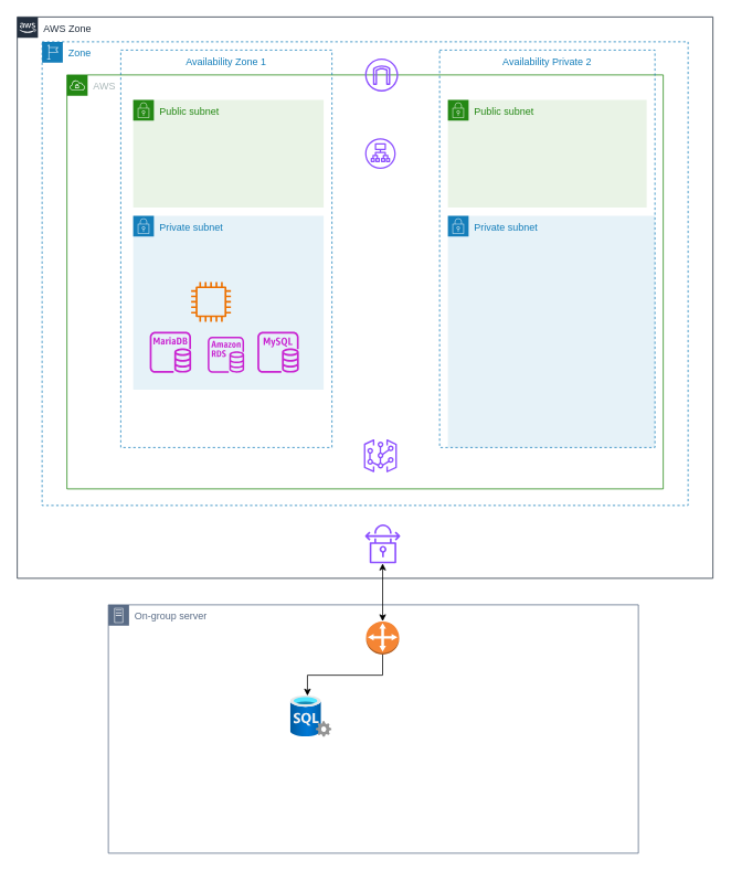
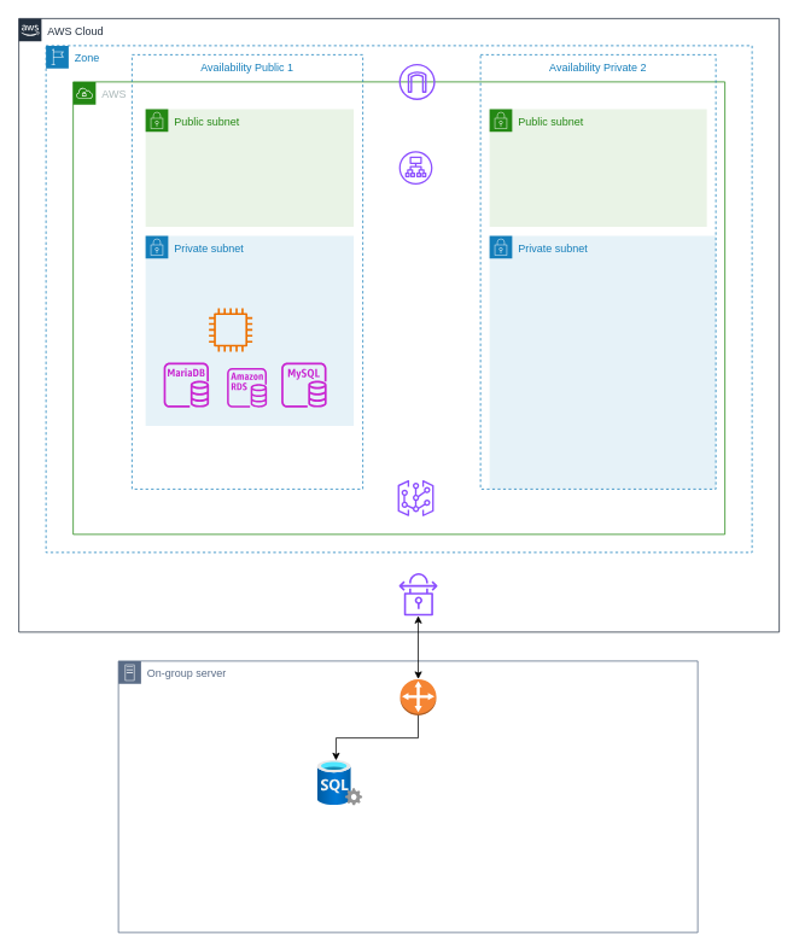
  <mxCell id="0" />
  <mxCell id="1" parent="0" />
- <mxCell id="2" value="AWS Zone" style="points=[[0,0],[0.25,0],[0.5,0],[0.75,0],[1,0],[1,0.25],[1,0.5],[1,0.75],[1,1],[0.75,1],[0.5,1],[0.25,1],[0,1],[0,0.75],[0,0.5],[0,0.25]];outlineConnect=0;gradientColor=none;html=1;whiteSpace=wrap;fontSize=12;fontStyle=0;container=1;pointerEvents=0;collapsible=0;recursiveResize=0;shape=mxgraph.aws4.group;grIcon=mxgraph.aws4.group_aws_cloud_alt;strokeColor=#232F3E;fillColor=none;verticalAlign=top;align=left;spacingLeft=30;fontColor=#232F3E;dashed=0;" parent="1" vertex="1"><mxGeometry x="20" y="20" width="840" height="678" as="geometry" /></mxCell>
+ <mxCell id="2" value="AWS Cloud" style="points=[[0,0],[0.25,0],[0.5,0],[0.75,0],[1,0],[1,0.25],[1,0.5],[1,0.75],[1,1],[0.75,1],[0.5,1],[0.25,1],[0,1],[0,0.75],[0,0.5],[0,0.25]];outlineConnect=0;gradientColor=none;html=1;whiteSpace=wrap;fontSize=12;fontStyle=0;container=1;pointerEvents=0;collapsible=0;recursiveResize=0;shape=mxgraph.aws4.group;grIcon=mxgraph.aws4.group_aws_cloud_alt;strokeColor=#232F3E;fillColor=none;verticalAlign=top;align=left;spacingLeft=30;fontColor=#232F3E;dashed=0;" parent="1" vertex="1"><mxGeometry x="20" y="20" width="840" height="678" as="geometry" /></mxCell>
  <mxCell id="3" value="AWS" style="points=[[0,0],[0.25,0],[0.5,0],[0.75,0],[1,0],[1,0.25],[1,0.5],[1,0.75],[1,1],[0.75,1],[0.5,1],[0.25,1],[0,1],[0,0.75],[0,0.5],[0,0.25]];outlineConnect=0;gradientColor=none;html=1;whiteSpace=wrap;fontSize=12;fontStyle=0;container=1;pointerEvents=0;collapsible=0;recursiveResize=0;shape=mxgraph.aws4.group;grIcon=mxgraph.aws4.group_vpc;strokeColor=#248814;fillColor=none;verticalAlign=top;align=left;spacingLeft=30;fontColor=#AAB7B8;dashed=0;" parent="2" vertex="1"><mxGeometry x="60" y="70" width="720" height="500" as="geometry" /></mxCell>
  <mxCell id="4" value="" style="sketch=0;outlineConnect=0;fontColor=#232F3E;gradientColor=none;fillColor=#8C4FFF;strokeColor=none;dashed=0;verticalLabelPosition=bottom;verticalAlign=top;align=center;html=1;fontSize=12;fontStyle=0;aspect=fixed;pointerEvents=1;shape=mxgraph.aws4.internet_gateway;" parent="3" vertex="1"><mxGeometry x="360" y="-20" width="40" height="40" as="geometry" /></mxCell>
  <mxCell id="5" value="Zone" style="points=[[0,0],[0.25,0],[0.5,0],[0.75,0],[1,0],[1,0.25],[1,0.5],[1,0.75],[1,1],[0.75,1],[0.5,1],[0.25,1],[0,1],[0,0.75],[0,0.5],[0,0.25]];outlineConnect=0;gradientColor=none;html=1;whiteSpace=wrap;fontSize=12;fontStyle=0;container=1;pointerEvents=0;collapsible=0;recursiveResize=0;shape=mxgraph.aws4.group;grIcon=mxgraph.aws4.group_region;strokeColor=#147EBA;fillColor=none;verticalAlign=top;align=left;spacingLeft=30;fontColor=#147EBA;dashed=1;" parent="2" vertex="1"><mxGeometry x="30" y="30" width="780" height="560" as="geometry" /></mxCell>
  <mxCell id="6" value="Public subnet" style="points=[[0,0],[0.25,0],[0.5,0],[0.75,0],[1,0],[1,0.25],[1,0.5],[1,0.75],[1,1],[0.75,1],[0.5,1],[0.25,1],[0,1],[0,0.75],[0,0.5],[0,0.25]];outlineConnect=0;gradientColor=none;html=1;whiteSpace=wrap;fontSize=12;fontStyle=0;container=1;pointerEvents=0;collapsible=0;recursiveResize=0;shape=mxgraph.aws4.group;grIcon=mxgraph.aws4.group_security_group;grStroke=0;strokeColor=#248814;fillColor=#E9F3E6;verticalAlign=top;align=left;spacingLeft=30;fontColor=#248814;dashed=0;" parent="5" vertex="1"><mxGeometry x="110" y="70" width="230" height="130" as="geometry" /></mxCell>
  <mxCell id="7" value="Public subnet" style="points=[[0,0],[0.25,0],[0.5,0],[0.75,0],[1,0],[1,0.25],[1,0.5],[1,0.75],[1,1],[0.75,1],[0.5,1],[0.25,1],[0,1],[0,0.75],[0,0.5],[0,0.25]];outlineConnect=0;gradientColor=none;html=1;whiteSpace=wrap;fontSize=12;fontStyle=0;container=1;pointerEvents=0;collapsible=0;recursiveResize=0;shape=mxgraph.aws4.group;grIcon=mxgraph.aws4.group_security_group;grStroke=0;strokeColor=#248814;fillColor=#E9F3E6;verticalAlign=top;align=left;spacingLeft=30;fontColor=#248814;dashed=0;" parent="5" vertex="1"><mxGeometry x="490" y="70" width="240" height="130" as="geometry" /></mxCell>
  <mxCell id="8" value="Private subnet" style="points=[[0,0],[0.25,0],[0.5,0],[0.75,0],[1,0],[1,0.25],[1,0.5],[1,0.75],[1,1],[0.75,1],[0.5,1],[0.25,1],[0,1],[0,0.75],[0,0.5],[0,0.25]];outlineConnect=0;gradientColor=none;html=1;whiteSpace=wrap;fontSize=12;fontStyle=0;container=1;pointerEvents=0;collapsible=0;recursiveResize=0;shape=mxgraph.aws4.group;grIcon=mxgraph.aws4.group_security_group;grStroke=0;strokeColor=#147EBA;fillColor=#E6F2F8;verticalAlign=top;align=left;spacingLeft=30;fontColor=#147EBA;dashed=0;" parent="5" vertex="1"><mxGeometry x="110" y="210" width="230" height="210" as="geometry" /></mxCell>
  <mxCell id="9" value="" style="sketch=0;outlineConnect=0;fontColor=#232F3E;gradientColor=none;fillColor=#ED7100;strokeColor=none;dashed=0;verticalLabelPosition=bottom;verticalAlign=top;align=center;html=1;fontSize=12;fontStyle=0;aspect=fixed;pointerEvents=1;shape=mxgraph.aws4.instance2;" parent="8" vertex="1"><mxGeometry x="70" y="80" width="48" height="48" as="geometry" /></mxCell>
  <mxCell id="10" value="Private subnet" style="points=[[0,0],[0.25,0],[0.5,0],[0.75,0],[1,0],[1,0.25],[1,0.5],[1,0.75],[1,1],[0.75,1],[0.5,1],[0.25,1],[0,1],[0,0.75],[0,0.5],[0,0.25]];outlineConnect=0;gradientColor=none;html=1;whiteSpace=wrap;fontSize=12;fontStyle=0;container=1;pointerEvents=0;collapsible=0;recursiveResize=0;shape=mxgraph.aws4.group;grIcon=mxgraph.aws4.group_security_group;grStroke=0;strokeColor=#147EBA;fillColor=#E6F2F8;verticalAlign=top;align=left;spacingLeft=30;fontColor=#147EBA;dashed=0;" parent="5" vertex="1"><mxGeometry x="490" y="210" width="250" height="280" as="geometry" /></mxCell>
  <mxCell id="11" value="Availability Private 2" style="fillColor=none;strokeColor=#147EBA;dashed=1;verticalAlign=top;fontStyle=0;fontColor=#147EBA;whiteSpace=wrap;html=1;" parent="10" vertex="1"><mxGeometry x="-10" y="-200" width="260" height="480" as="geometry" /></mxCell>
  <mxCell id="12" value="" style="sketch=0;outlineConnect=0;fontColor=#232F3E;gradientColor=none;fillColor=#8C4FFF;strokeColor=none;dashed=0;verticalLabelPosition=bottom;verticalAlign=top;align=center;html=1;fontSize=12;fontStyle=0;aspect=fixed;pointerEvents=1;shape=mxgraph.aws4.application_load_balancer;" parent="5" vertex="1"><mxGeometry x="390" y="116.5" width="37" height="37" as="geometry" /></mxCell>
- <mxCell id="13" value="Availability Zone 1" style="fillColor=none;strokeColor=#147EBA;dashed=1;verticalAlign=top;fontStyle=0;fontColor=#147EBA;whiteSpace=wrap;html=1;" parent="5" vertex="1"><mxGeometry x="95" y="10" width="255" height="480" as="geometry" /></mxCell>
+ <mxCell id="13" value="Availability Public 1" style="fillColor=none;strokeColor=#147EBA;dashed=1;verticalAlign=top;fontStyle=0;fontColor=#147EBA;whiteSpace=wrap;html=1;" parent="5" vertex="1"><mxGeometry x="95" y="10" width="255" height="480" as="geometry" /></mxCell>
  <mxCell id="14" value="" style="sketch=0;outlineConnect=0;fontColor=#232F3E;gradientColor=none;fillColor=#C925D1;strokeColor=none;dashed=0;verticalLabelPosition=bottom;verticalAlign=top;align=center;html=1;fontSize=12;fontStyle=0;aspect=fixed;pointerEvents=1;shape=mxgraph.aws4.rds_mariadb_instance;" parent="5" vertex="1"><mxGeometry x="130" y="350" width="50" height="50" as="geometry" /></mxCell>
  <mxCell id="15" value="" style="sketch=0;outlineConnect=0;fontColor=#232F3E;gradientColor=none;fillColor=#C925D1;strokeColor=none;dashed=0;verticalLabelPosition=bottom;verticalAlign=top;align=center;html=1;fontSize=12;fontStyle=0;aspect=fixed;pointerEvents=1;shape=mxgraph.aws4.rds_instance;" parent="5" vertex="1"><mxGeometry x="200" y="356" width="44" height="44" as="geometry" /></mxCell>
  <mxCell id="16" value="" style="sketch=0;outlineConnect=0;fontColor=#232F3E;gradientColor=none;fillColor=#8C4FFF;strokeColor=none;dashed=0;verticalLabelPosition=bottom;verticalAlign=top;align=center;html=1;fontSize=12;fontStyle=0;aspect=fixed;pointerEvents=1;shape=mxgraph.aws4.virtual_gateway;" parent="5" vertex="1"><mxGeometry x="388.5" y="480" width="40" height="40" as="geometry" /></mxCell>
  <mxCell id="17" value="" style="sketch=0;outlineConnect=0;fontColor=#232F3E;gradientColor=none;fillColor=#C925D1;strokeColor=none;dashed=0;verticalLabelPosition=bottom;verticalAlign=top;align=center;html=1;fontSize=12;fontStyle=0;aspect=fixed;pointerEvents=1;shape=mxgraph.aws4.rds_mysql_instance;" parent="5" vertex="1"><mxGeometry x="260" y="350" width="50" height="50" as="geometry" /></mxCell>
  <mxCell id="18" value="" style="sketch=0;outlineConnect=0;fontColor=#232F3E;gradientColor=none;fillColor=#8C4FFF;strokeColor=none;dashed=0;verticalLabelPosition=bottom;verticalAlign=top;align=center;html=1;fontSize=12;fontStyle=0;aspect=fixed;pointerEvents=1;shape=mxgraph.aws4.vpn_connection;" parent="2" vertex="1"><mxGeometry x="420" y="612.72" width="42.44" height="47.28" as="geometry" /></mxCell>
  <mxCell id="19" value="On-group server" style="points=[[0,0],[0.25,0],[0.5,0],[0.75,0],[1,0],[1,0.25],[1,0.5],[1,0.75],[1,1],[0.75,1],[0.5,1],[0.25,1],[0,1],[0,0.75],[0,0.5],[0,0.25]];outlineConnect=0;gradientColor=none;html=1;whiteSpace=wrap;fontSize=12;fontStyle=0;container=1;pointerEvents=0;collapsible=0;recursiveResize=0;shape=mxgraph.aws4.group;grIcon=mxgraph.aws4.group_on_premise;strokeColor=#5A6C86;fillColor=none;verticalAlign=top;align=left;spacingLeft=30;fontColor=#5A6C86;dashed=0;" parent="1" vertex="1"><mxGeometry x="130" y="730" width="640" height="300" as="geometry" /></mxCell>
  <mxCell id="20" value="" style="outlineConnect=0;dashed=0;verticalLabelPosition=bottom;verticalAlign=top;align=center;html=1;shape=mxgraph.aws3.customer_gateway;fillColor=#F58534;gradientColor=none;" parent="19" vertex="1"><mxGeometry x="311.22" y="20" width="40" height="40" as="geometry" /></mxCell>
  <mxCell id="21" value="" style="image;aspect=fixed;html=1;points=[];align=center;fontSize=12;image=img/lib/azure2/databases/SQL_Server.svg;" parent="19" vertex="1"><mxGeometry x="220" y="110" width="50" height="50" as="geometry" /></mxCell>
  <mxCell id="22" style="edgeStyle=orthogonalEdgeStyle;rounded=0;orthogonalLoop=1;jettySize=auto;html=1;exitX=0.5;exitY=1;exitDx=0;exitDy=0;exitPerimeter=0;entryX=0.408;entryY=-0.004;entryDx=0;entryDy=0;entryPerimeter=0;" parent="19" source="20" edge="1" target="21"><mxGeometry relative="1" as="geometry"><mxPoint x="240" y="110" as="targetPoint" /></mxGeometry></mxCell>
  <mxCell id="23" value="" style="endArrow=classic;startArrow=classic;html=1;rounded=0;exitX=0.5;exitY=0;exitDx=0;exitDy=0;exitPerimeter=0;" parent="1" source="20" target="18" edge="1"><mxGeometry width="50" height="50" relative="1" as="geometry"><mxPoint x="250" y="800" as="sourcePoint" /><mxPoint x="443" y="680" as="targetPoint" /></mxGeometry></mxCell>
